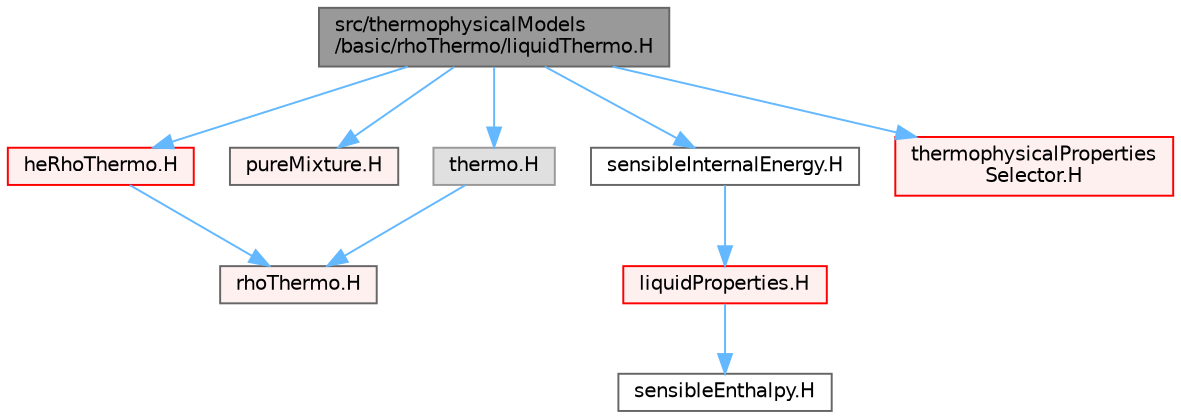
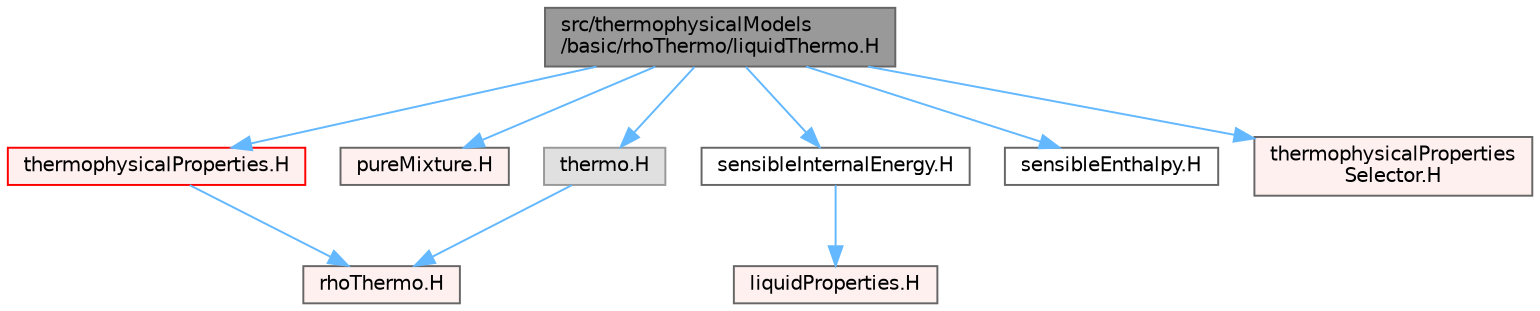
  digraph {
    node [color=grey40 fillcolor="#FFF0F0" fontname=Helvetica fontsize=10 shape=box style=filled]
    edge [color=steelblue1 fontname=Helvetica fontsize=10 labelfontname=Helvetica labelfontsize=10 style=solid]
    n1 [color=gray40 fillcolor=grey60 fontcolor=black height=0.2 label="src/thermophysicalModels\l/basic/rhoThermo/liquidThermo.H" width=0.4]
-   n2 [color=red height=0.2 label="heRhoThermo.H" width=0.4]
+   n2 [color=red height=0.2 label="thermophysicalProperties.H" width=0.4]
    n3 [height=0.2 label="pureMixture.H" width=0.4]
    n4 [color=grey60 fillcolor="#E0E0E0" height=0.2 label="thermo.H" width=0.4]
    n5 [fillcolor=white height=0.2 label="sensibleInternalEnergy.H" width=0.4]
    n6 [fillcolor=white height=0.2 label="sensibleEnthalpy.H" width=0.4]
-   n7 [color=red height=0.2 label="thermophysicalProperties\lSelector.H" width=0.4]
+   n7 [height=0.2 label="thermophysicalProperties\lSelector.H" width=0.4]
    n8 [height=0.2 label="rhoThermo.H" width=0.4]
-   n9 [color=red height=0.2 label="liquidProperties.H" width=0.4]
+   n9 [height=0.2 label="liquidProperties.H" width=0.4]
    n1 -> n2
    n1 -> n3
    n1 -> n4
    n1 -> n5
-   n9 -> n6
+   n1 -> n6
    n1 -> n7
    n2 -> n8
    n4 -> n8
    n5 -> n9
  }
